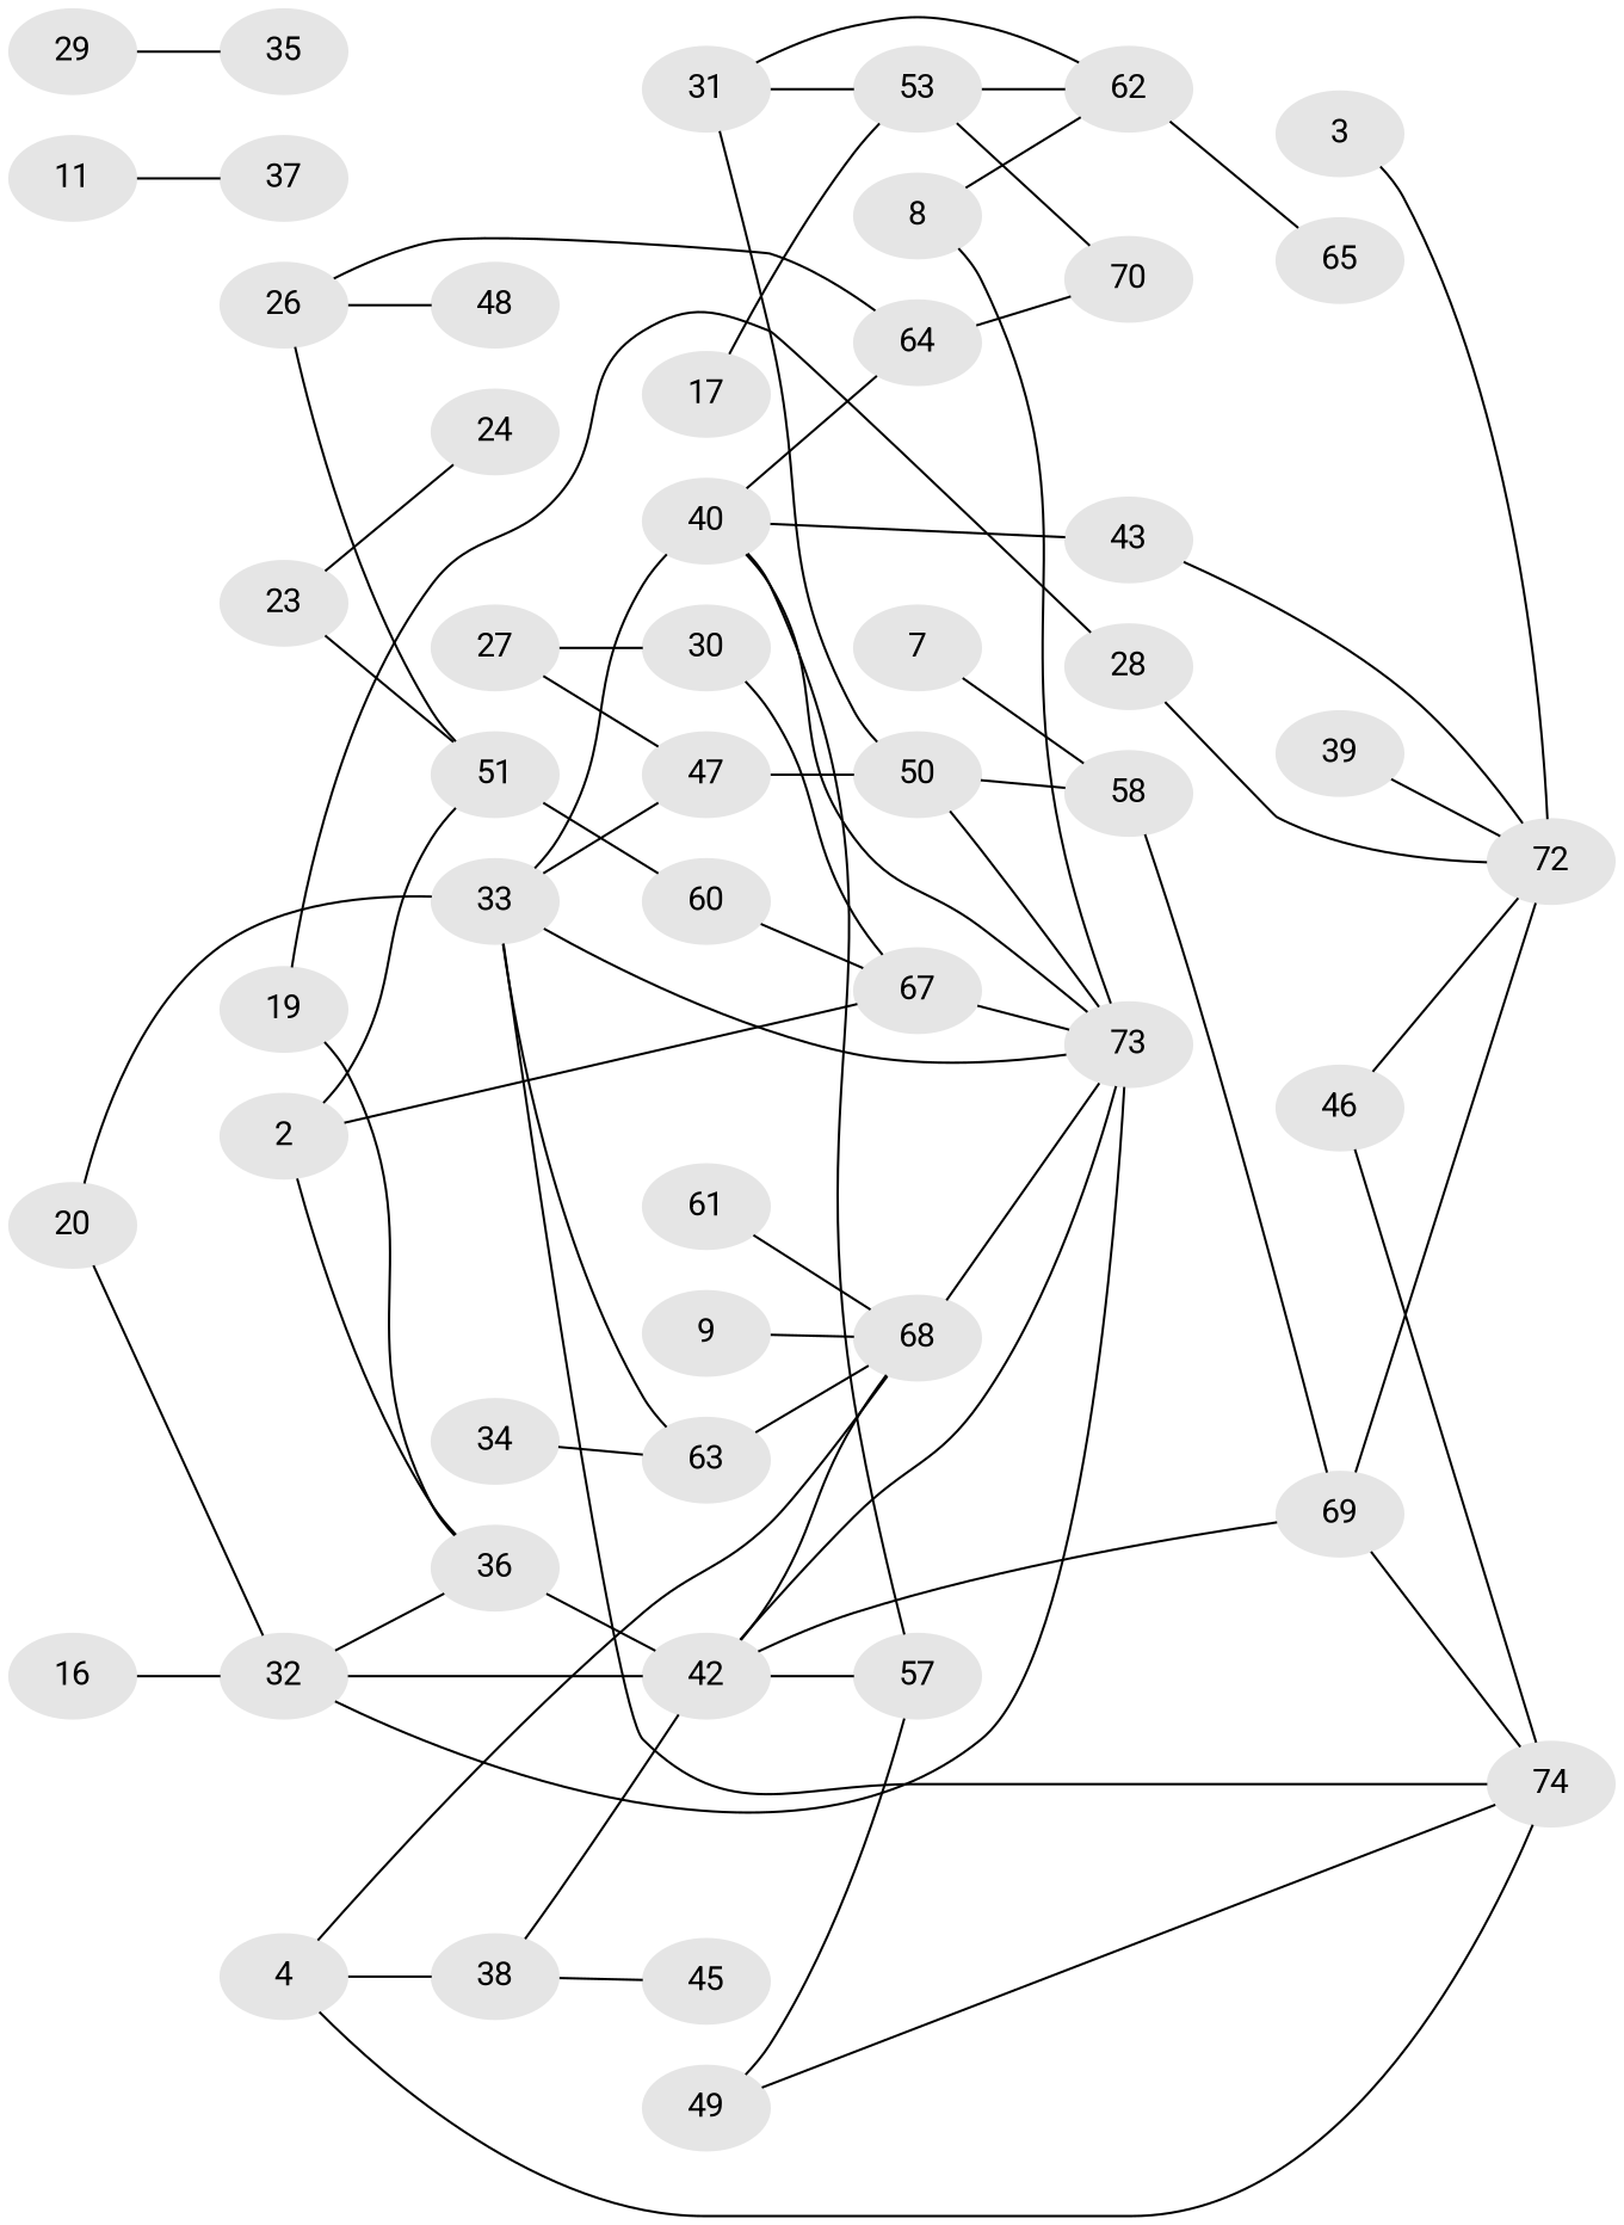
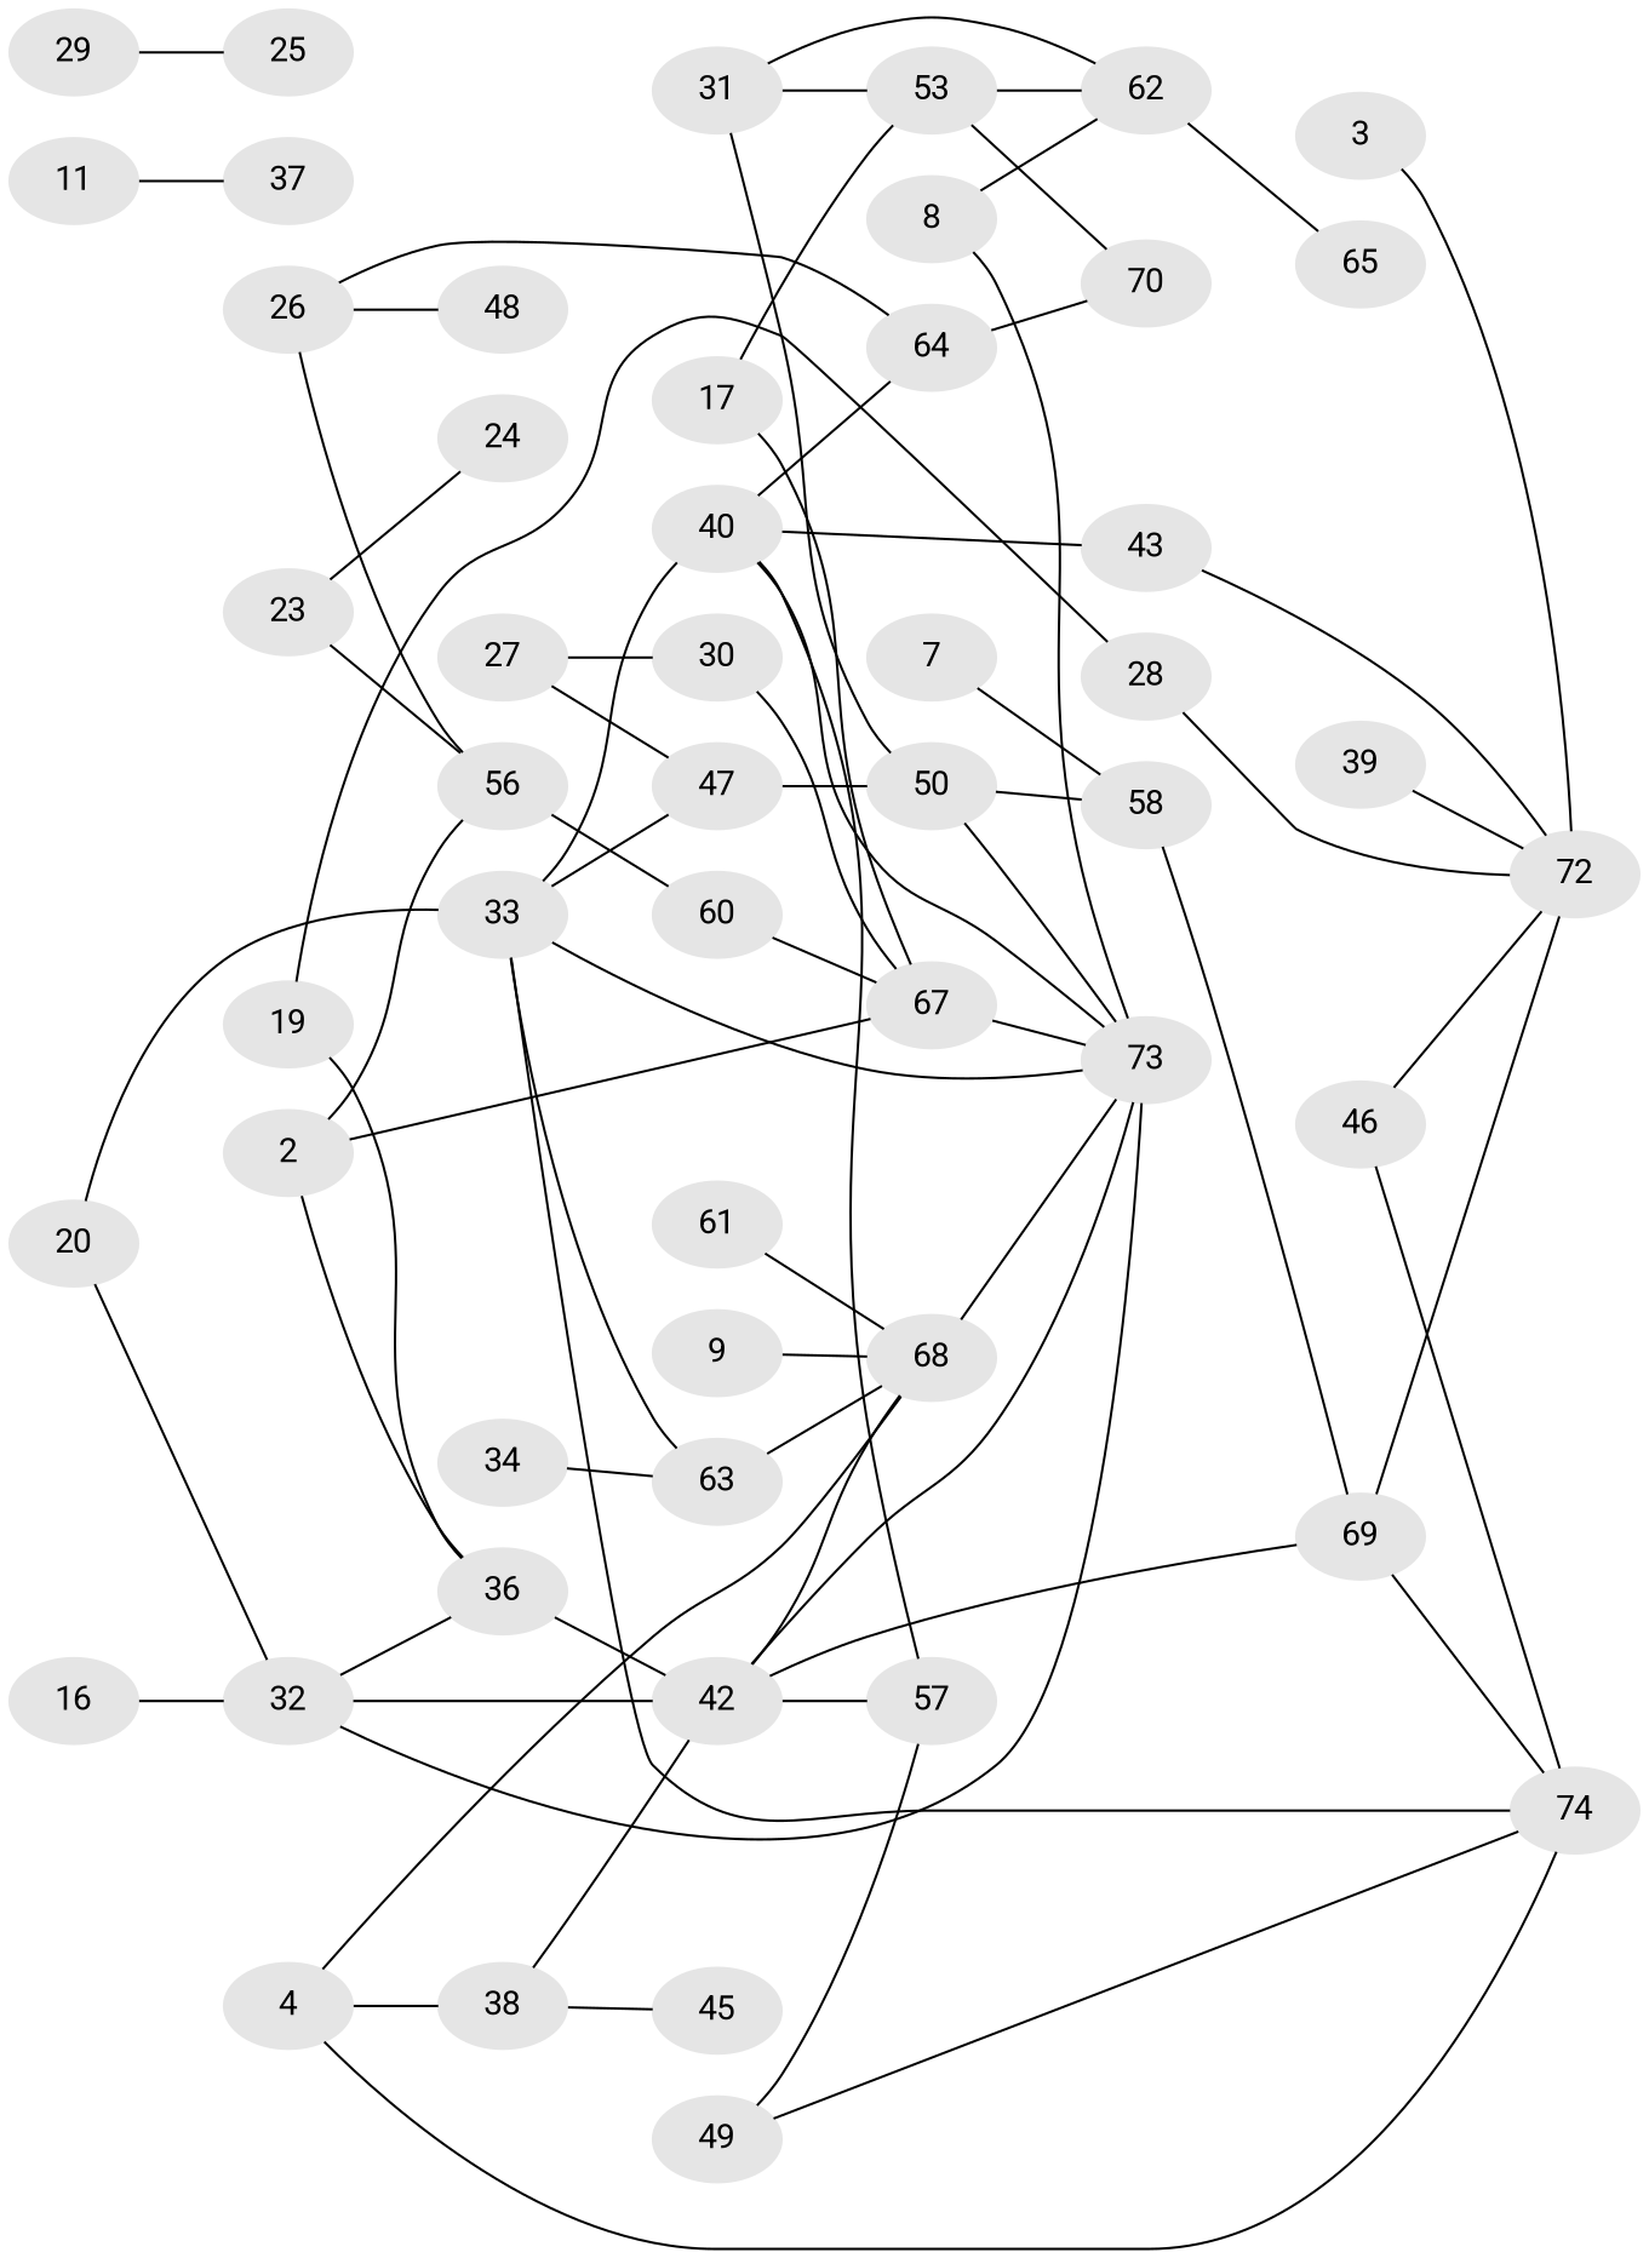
  graph {
    fontname=Roboto
    rankdir=LR
    node [color=gray90 fontname=Roboto style=filled]
    edge [fontname=Roboto weight=1.0]
    2
    36
-   51
+   51 [label=56]
    67
    42
    60
    73
    3
    72
    4
    38
    68
    74
    45
    7
    58
    69
    8
    62
    65
    9
    11
    37
    16
    32
    17
    53
    70
    19
    28
    20
    33
    47
    40
    63
    23
    24
    26
    64
    48
    27
    30
    50
    29
-   35
+   35 [label=25]
    31
    57
    43
    34
    39
    46
    49
    61
    2 -- 36
    2 -- 51
    2 -- 67
    36 -- 42
    51 -- 60
    67 -- 73
    42 -- 73
    42 -- 68
    42 -- 69 [weight=2.0]
    42 -- 57
    60 -- 67
    3 -- 72
    4 -- 38
    4 -- 68
    4 -- 74
    38 -- 42
    38 -- 45
    68 -- 73
    7 -- 58
    58 -- 69
    69 -- 72 [weight=2.0]
    69 -- 74
    8 -- 73
    8 -- 62
    62 -- 65
    9 -- 68
    11 -- 37
    16 -- 32
    32 -- 36
    32 -- 42 [weight=2.0]
    32 -- 73
+   17 -- 67
    17 -- 53
    53 -- 62 [weight=2.0]
    53 -- 70
    19 -- 36
    19 -- 28
    28 -- 72
    20 -- 32
    20 -- 33
    33 -- 73
    33 -- 74
    33 -- 47
    33 -- 40
    33 -- 63
    47 -- 50
    40 -- 73
    40 -- 64
    40 -- 57
    40 -- 43
    63 -- 68
    23 -- 51
    23 -- 24
    26 -- 51
    26 -- 64
    26 -- 48
    64 -- 70
    27 -- 47 [weight=2.0]
    27 -- 30
    30 -- 67
    50 -- 73
    50 -- 58
    29 -- 35
    31 -- 62
    31 -- 53
    31 -- 50 [weight=2.0]
    43 -- 72
    34 -- 63
    39 -- 72
    46 -- 72
    46 -- 74
    49 -- 74
    49 -- 57
    61 -- 68
  }
